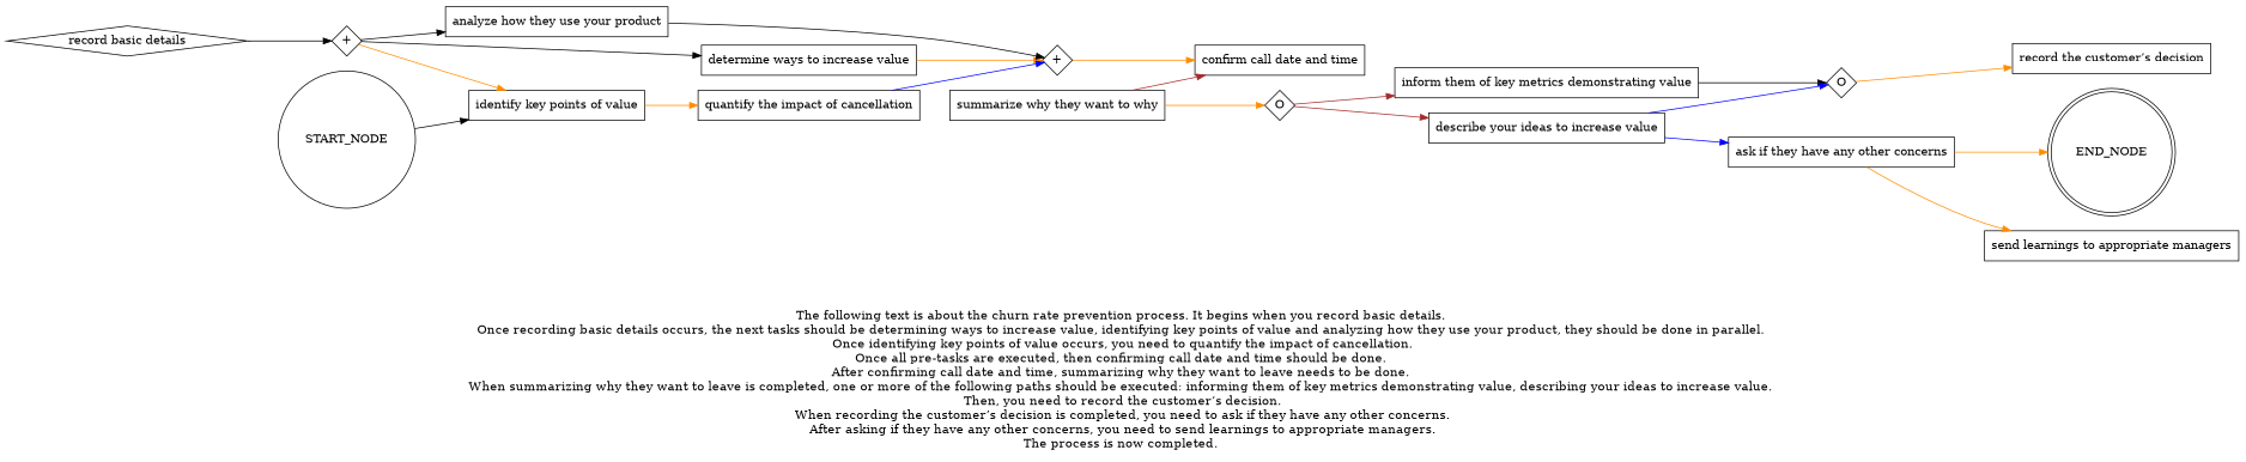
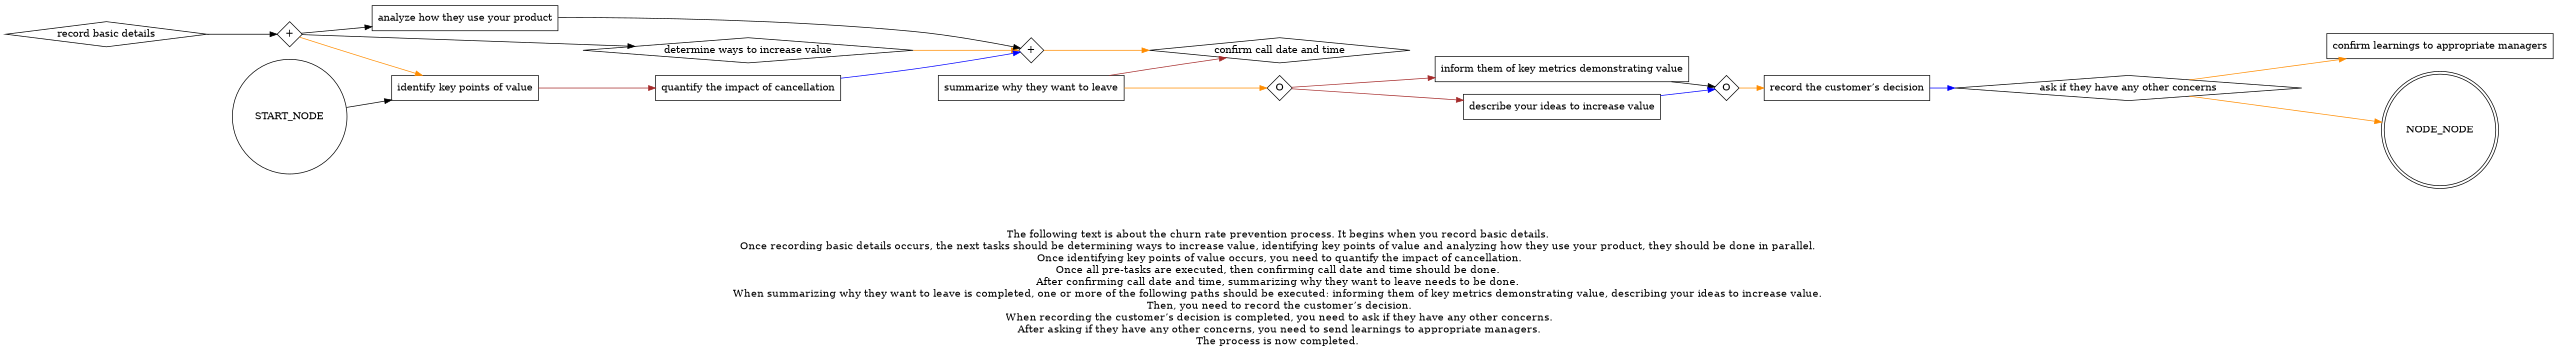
  digraph {
    fontsize=15
    label="\n\n\nThe following text is about the churn rate prevention process. It begins when you record basic details. \nOnce recording basic details occurs, the next tasks should be determining ways to increase value, identifying key points of value and analyzing how they use your product, they should be done in parallel. \nOnce identifying key points of value occurs, you need to quantify the impact of cancellation.\nOnce all pre-tasks are executed, then confirming call date and time should be done. \nAfter confirming call date and time, summarizing why they want to leave needs to be done. \nWhen summarizing why they want to leave is completed, one or more of the following paths should be executed: informing them of key metrics demonstrating value, describing your ideas to increase value. \nThen, you need to record the customer’s decision.\nWhen recording the customer’s decision is completed, you need to ask if they have any other concerns.\nAfter asking if they have any other concerns, you need to send learnings to appropriate managers.\nThe process is now completed. \n"
    rankdir=LR
    node [shape=box]
    edge [color=darkorange]
    "record basic details" [shape=diamond]
    n2 [fixedsize=true label="+" shape=diamond width=0.5]
-   "determine ways to increase value"
+   "determine ways to increase value" [shape=diamond]
    "identify key points of value"
    "analyze how they use your product"
    n6 [fixedsize=true label="+" shape=diamond width=0.5]
    "quantify the impact of cancellation"
-   "confirm call date and time"
-   "summarize why they want to leave" [label="summarize why they want to why"]
+   "confirm call date and time" [shape=diamond]
+   "summarize why they want to leave"
    n10 [fixedsize=true label=O shape=diamond width=0.5]
    "inform them of key metrics demonstrating value"
    "describe your ideas to increase value"
    n13 [fixedsize=true label=O shape=diamond width=0.5]
    "record the customer’s decision"
-   "ask if they have any other concerns"
-   "send learnings to appropriate managers"
-   END_NODE [shape=doublecircle width=0.2]
+   "ask if they have any other concerns" [shape=diamond]
+   "send learnings to appropriate managers" [label="confirm learnings to appropriate managers"]
+   END_NODE [shape=doublecircle width=0.2 label=NODE_NODE]
    START_NODE [shape=circle width=0.3]
    subgraph sub_1 {
      "record basic details"
      n2
      "determine ways to increase value"
      "identify key points of value"
      "analyze how they use your product"
      n6
      "quantify the impact of cancellation"
      "confirm call date and time"
      "summarize why they want to leave"
      n10
      "inform them of key metrics demonstrating value"
      "describe your ideas to increase value"
      n13
      "record the customer’s decision"
      "ask if they have any other concerns"
      "send learnings to appropriate managers"
    }
    "record basic details" -> n2 [color=black]
    n2 -> "determine ways to increase value" [color=black]
    n2 -> "identify key points of value"
    n2 -> "analyze how they use your product" [color=black]
    "determine ways to increase value" -> n6
-   "identify key points of value" -> "quantify the impact of cancellation"
+   "identify key points of value" -> "quantify the impact of cancellation" [color=brown]
    "analyze how they use your product" -> n6 [color=black]
    n6 -> "confirm call date and time"
    "quantify the impact of cancellation" -> n6 [color=blue]
    "summarize why they want to leave" -> "confirm call date and time" [color=brown]
    "summarize why they want to leave" -> n10
    n10 -> "inform them of key metrics demonstrating value" [color=brown]
    n10 -> "describe your ideas to increase value" [color=brown]
    "inform them of key metrics demonstrating value" -> n13 [color=black]
    "describe your ideas to increase value" -> n13 [color=blue]
    n13 -> "record the customer’s decision"
-   "describe your ideas to increase value" -> "ask if they have any other concerns" [color=blue]
+   "record the customer’s decision" -> "ask if they have any other concerns" [color=blue]
    "ask if they have any other concerns" -> "send learnings to appropriate managers"
    "ask if they have any other concerns" -> END_NODE
    START_NODE -> "identify key points of value" [color=black]
  }
